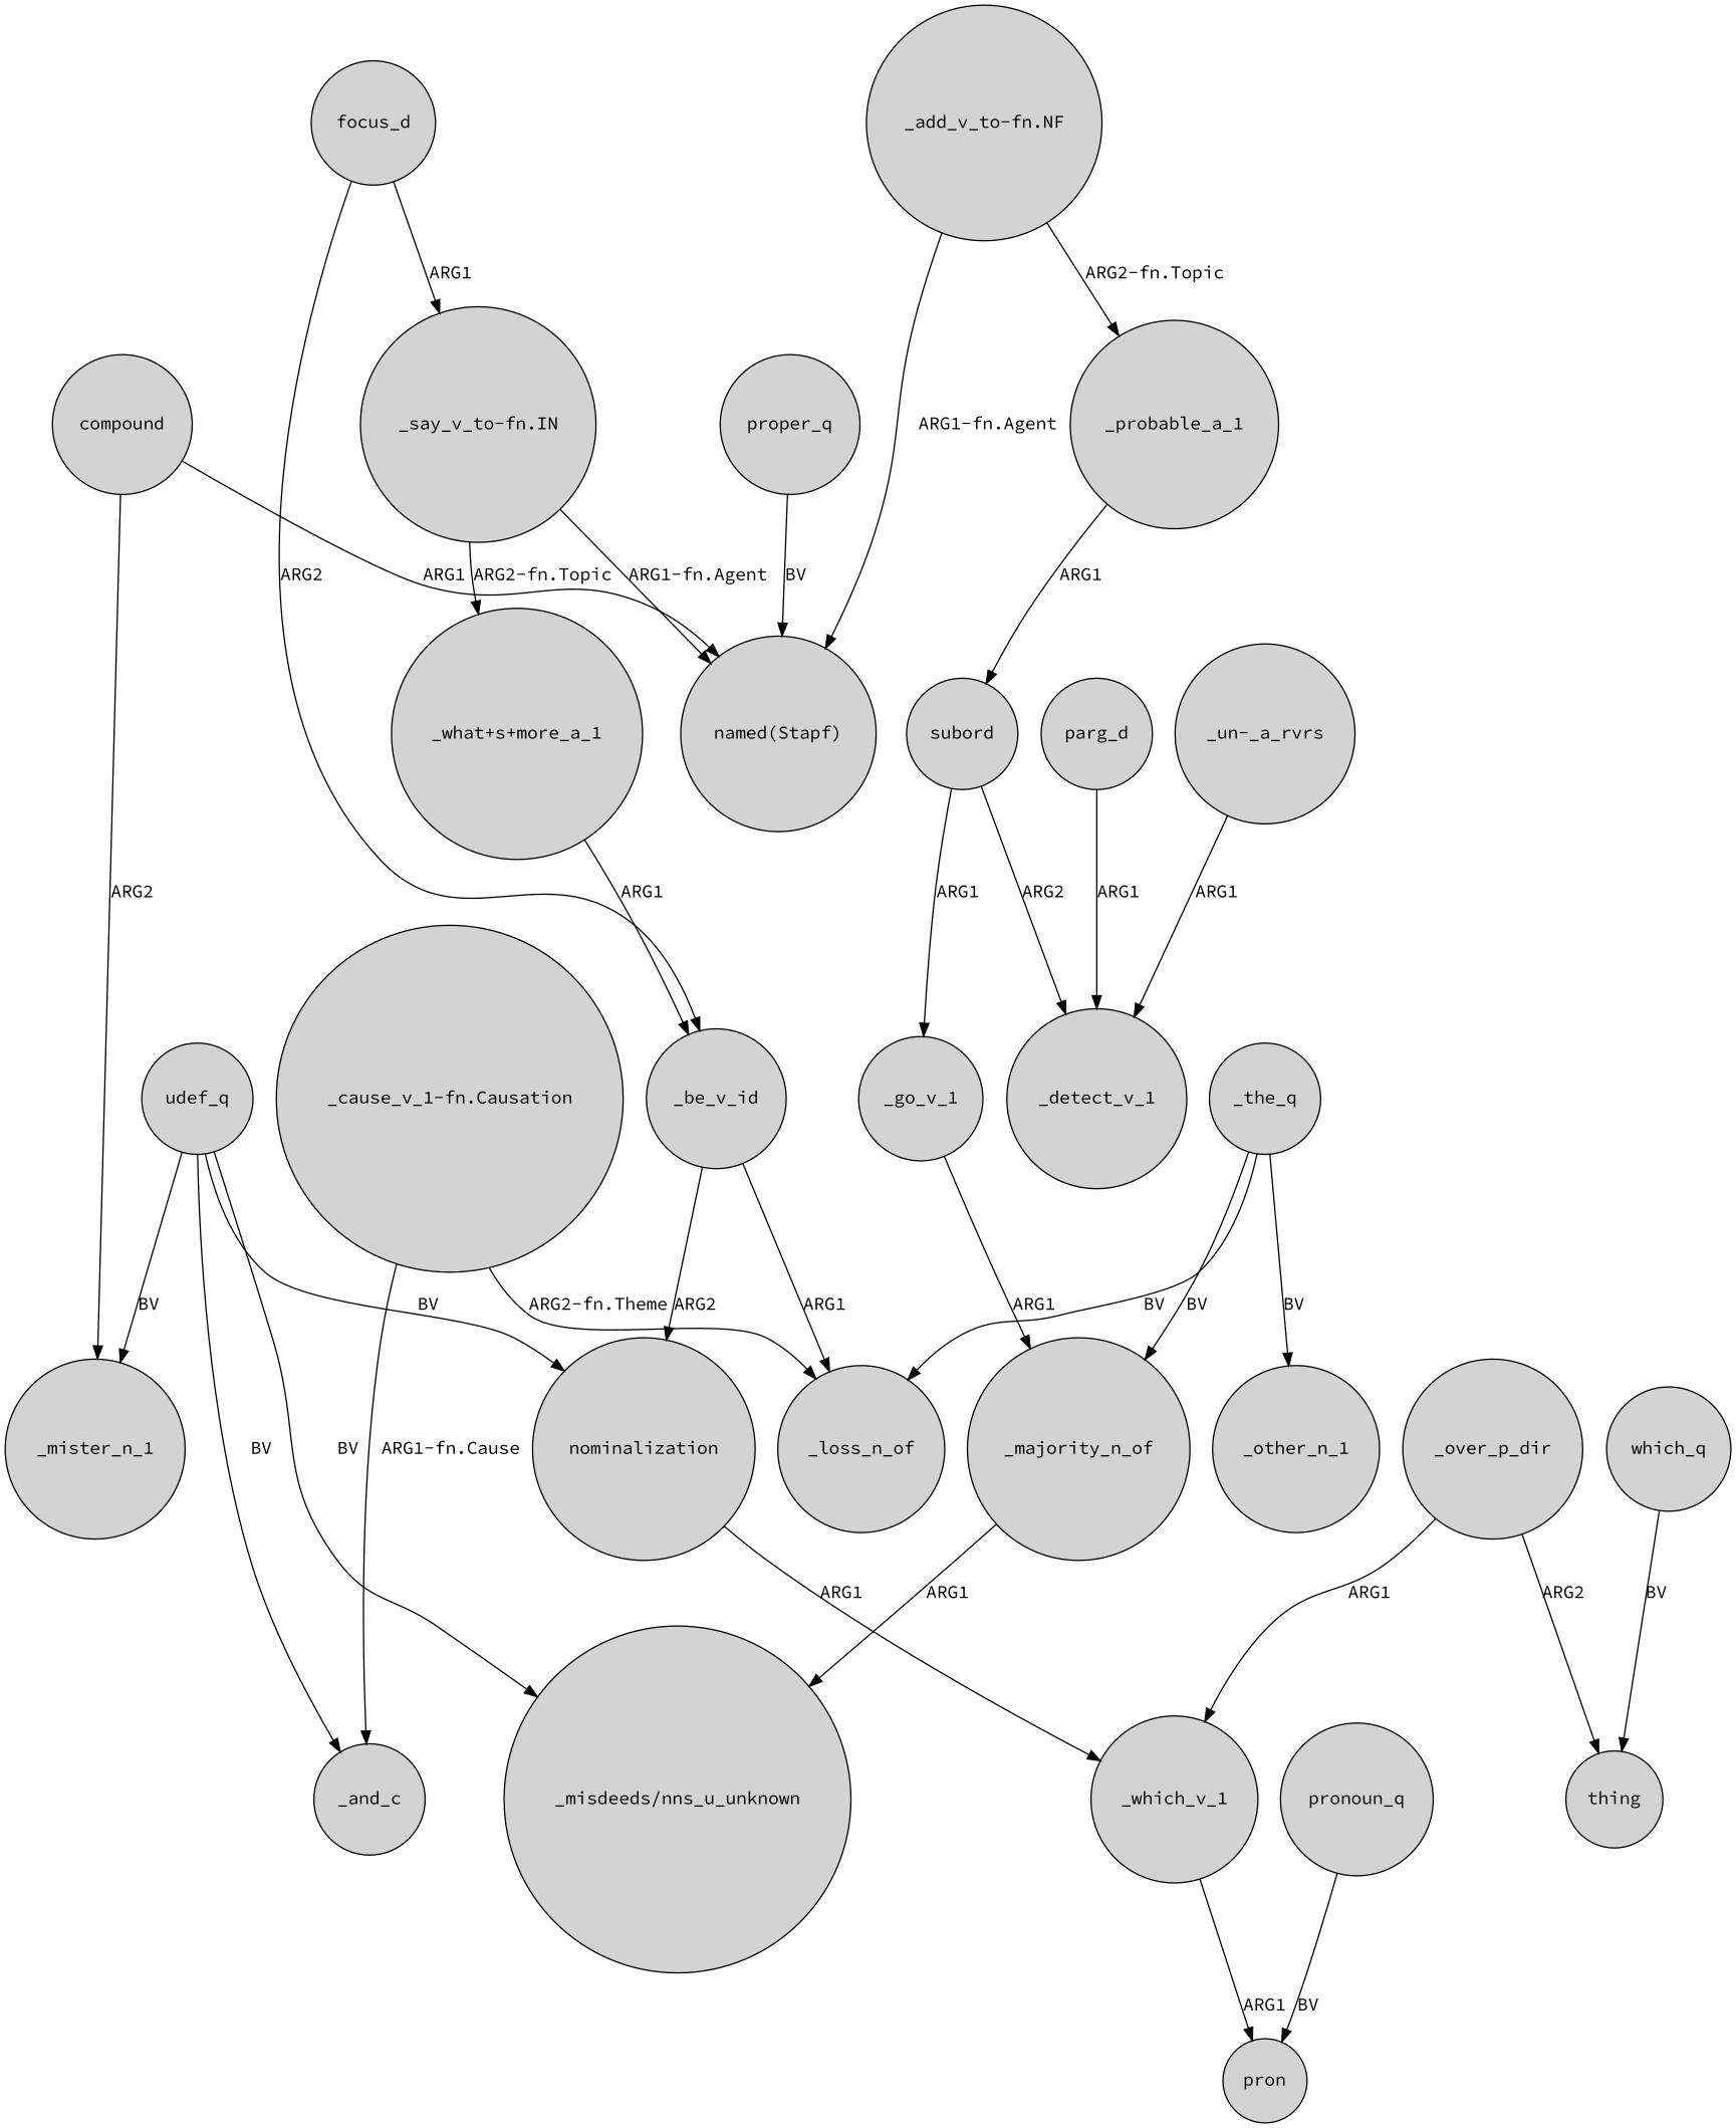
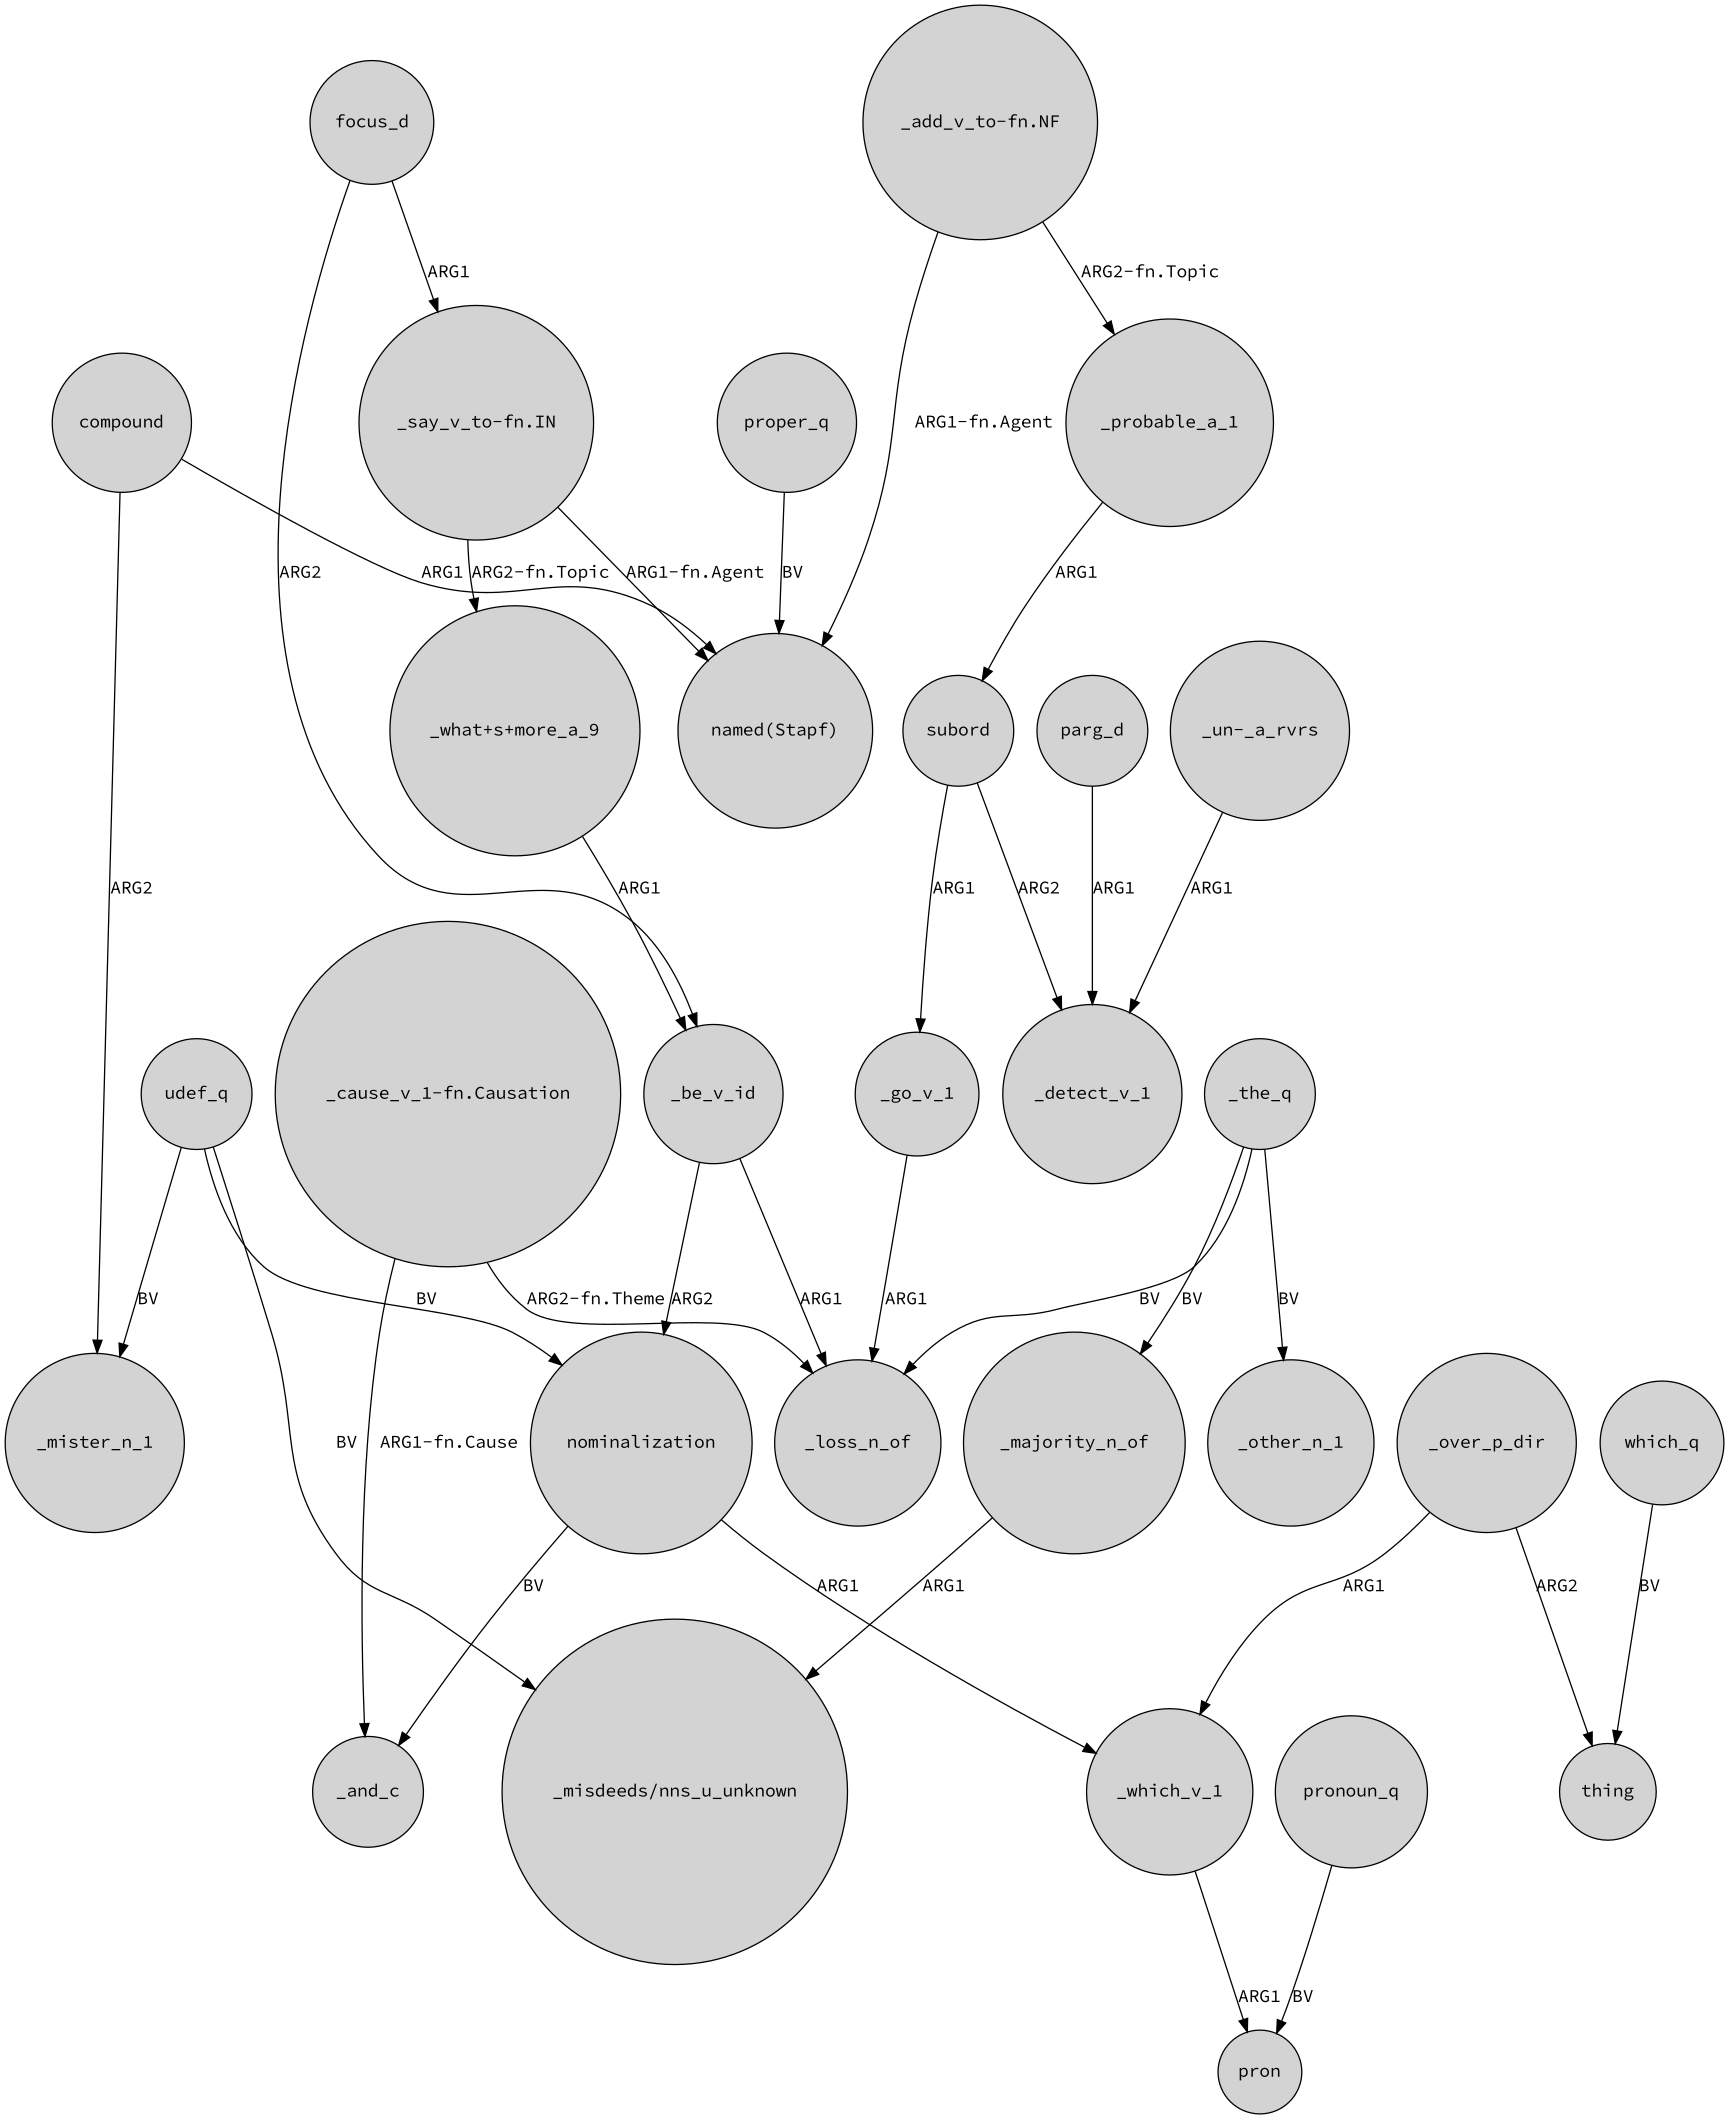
  digraph {
    fontname="Source Code Pro"
    node [fontname="Source Code Pro" shape=circle style=filled]
    edge [fontname="Source Code Pro"]
    focus_d
    _be_v_id
    "_say_v_to-fn.IN"
    _loss_n_of
    nominalization
    "named(Stapf)"
-   "_what+s+more_a_1"
+   "_what+s+more_a_1" [label="_what+s+more_a_9"]
    n8 [label=_which_v_1]
    _go_v_1
    _majority_n_of
    "_misdeeds/nns_u_unknown"
    "_add_v_to-fn.NF"
    _probable_a_1
    subord
    _detect_v_1
    _over_p_dir
    thing
    pron
    compound
    _mister_n_1
    udef_q
    _and_c
    _the_q
    _other_n_1
    pronoun_q
    "_cause_v_1-fn.Causation"
    "_un-_a_rvrs"
    parg_d
    proper_q
    which_q
    focus_d -> _be_v_id [label=ARG2]
    focus_d -> "_say_v_to-fn.IN" [label=ARG1]
    _be_v_id -> _loss_n_of [label=ARG1]
    _be_v_id -> nominalization [label=ARG2]
    "_say_v_to-fn.IN" -> "named(Stapf)" [label="ARG1-fn.Agent"]
    "_say_v_to-fn.IN" -> "_what+s+more_a_1" [label="ARG2-fn.Topic"]
    nominalization -> n8 [label=ARG1]
    "_what+s+more_a_1" -> _be_v_id [label=ARG1]
    n8 -> pron [label=ARG1]
-   _go_v_1 -> _majority_n_of [label=ARG1]
+   _go_v_1 -> _loss_n_of [label=ARG1]
    _majority_n_of -> "_misdeeds/nns_u_unknown" [label=ARG1]
    "_add_v_to-fn.NF" -> "named(Stapf)" [label="ARG1-fn.Agent"]
    "_add_v_to-fn.NF" -> _probable_a_1 [label="ARG2-fn.Topic"]
    _probable_a_1 -> subord [label=ARG1]
    subord -> _go_v_1 [label=ARG1]
    subord -> _detect_v_1 [label=ARG2]
    _over_p_dir -> n8 [label=ARG1]
    _over_p_dir -> thing [label=ARG2]
    compound -> "named(Stapf)" [label=ARG1]
    compound -> _mister_n_1 [label=ARG2]
    udef_q -> nominalization [label=BV]
    udef_q -> "_misdeeds/nns_u_unknown" [label=BV]
    udef_q -> _mister_n_1 [label=BV]
-   udef_q -> _and_c [label=BV]
+   nominalization -> _and_c [label=BV]
    _the_q -> _loss_n_of [label=BV]
    _the_q -> _majority_n_of [label=BV]
    _the_q -> _other_n_1 [label=BV]
    pronoun_q -> pron [label=BV]
    "_cause_v_1-fn.Causation" -> _loss_n_of [label="ARG2-fn.Theme"]
    "_cause_v_1-fn.Causation" -> _and_c [label="ARG1-fn.Cause"]
    "_un-_a_rvrs" -> _detect_v_1 [label=ARG1]
    parg_d -> _detect_v_1 [label=ARG1]
    proper_q -> "named(Stapf)" [label=BV]
    which_q -> thing [label=BV]
  }
